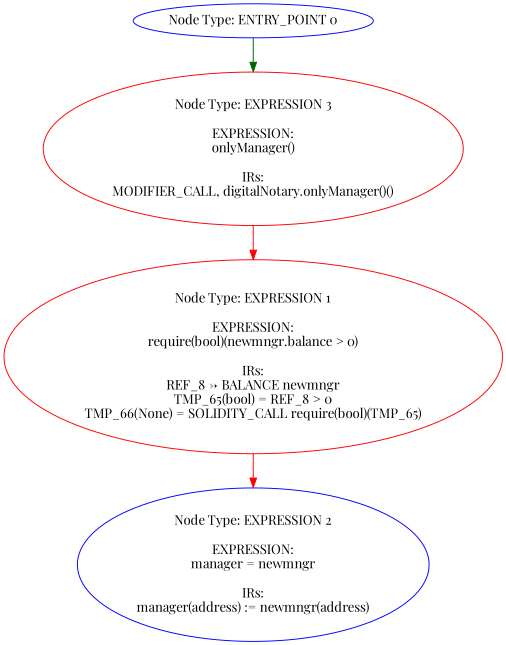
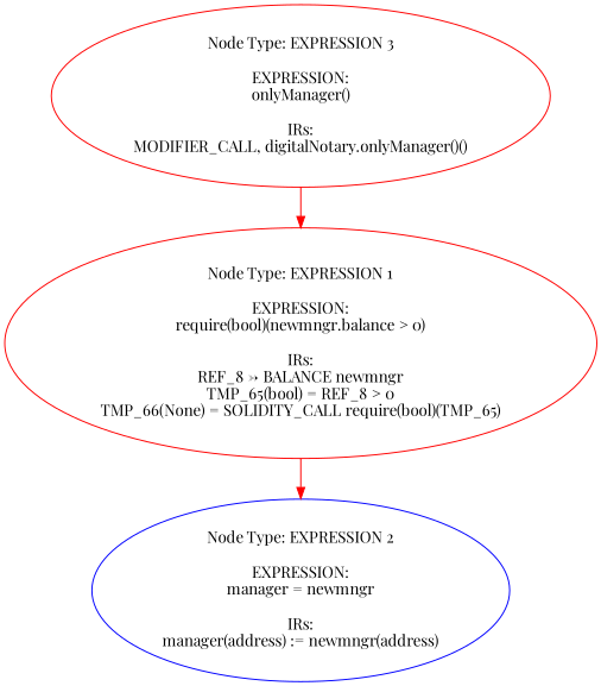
  digraph {
    fontname="Playfair Display"
    node [color=blue fontname="Playfair Display"]
    edge [color=red fontname="Playfair Display"]
-   n1 [label="Node Type: ENTRY_POINT 0\n"]
    n2 [label="Node Type: EXPRESSION 3\n\nEXPRESSION:\nonlyManager()\n\nIRs:\nMODIFIER_CALL, digitalNotary.onlyManager()()" color=red]
    n3 [label="Node Type: EXPRESSION 1\n\nEXPRESSION:\nrequire(bool)(newmngr.balance > 0)\n\nIRs:\nREF_8 -> BALANCE newmngr\nTMP_65(bool) = REF_8 > 0\nTMP_66(None) = SOLIDITY_CALL require(bool)(TMP_65)" color=red]
    n4 [label="Node Type: EXPRESSION 2\n\nEXPRESSION:\nmanager = newmngr\n\nIRs:\nmanager(address) := newmngr(address)"]
-   n1 -> n2 [color=darkgreen]
    n2 -> n3
    n3 -> n4
  }
